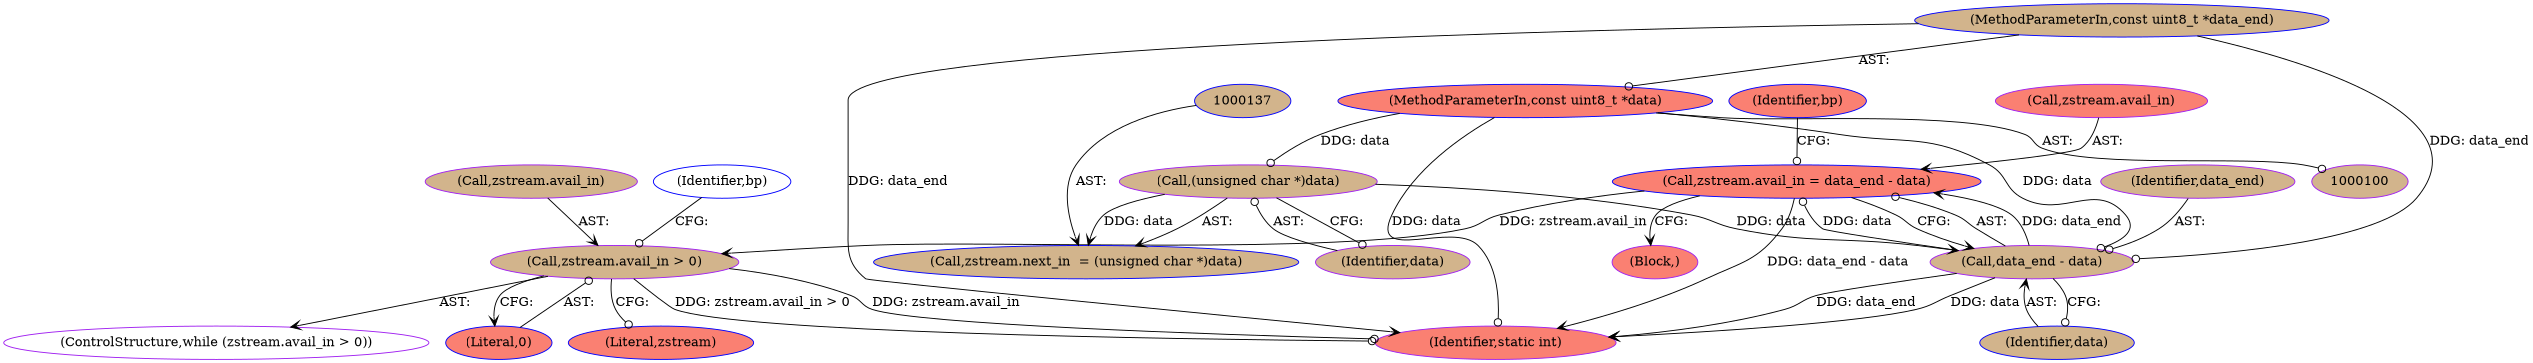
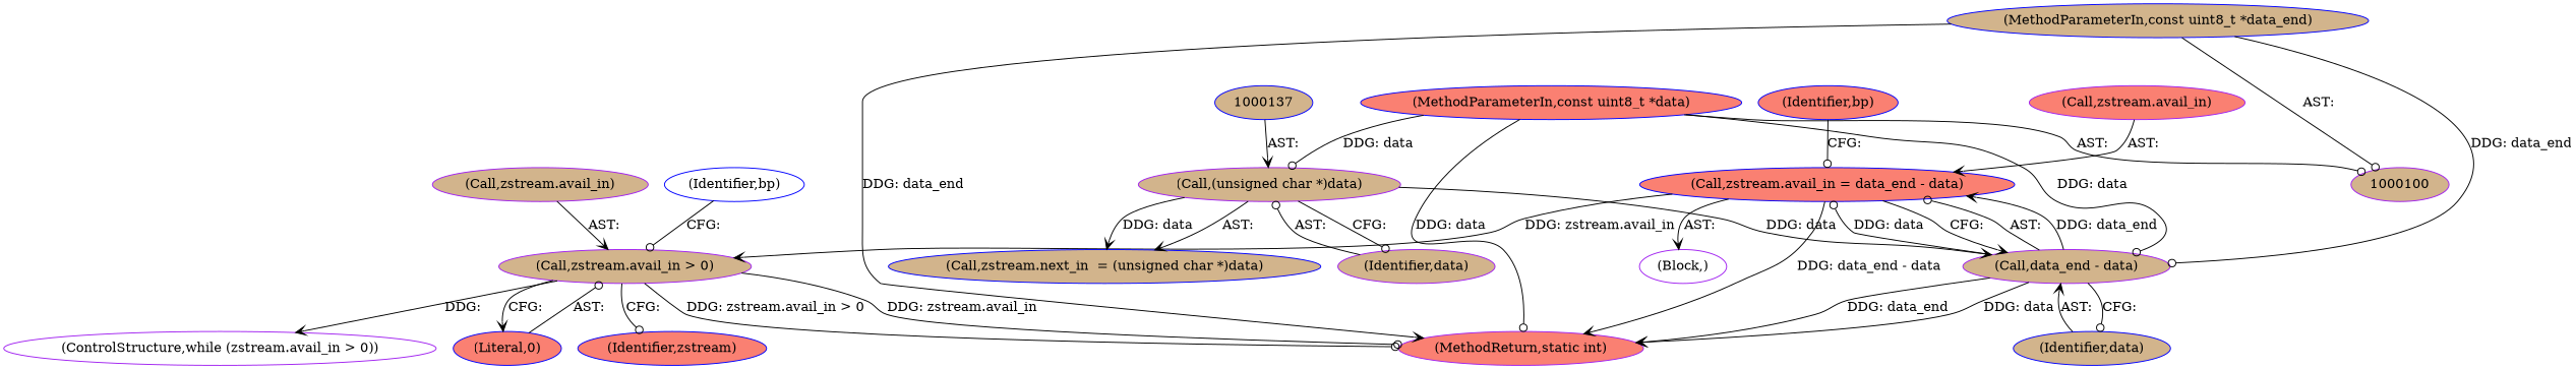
  digraph {
    node [color=purple fillcolor=tan style=filled]
    edge [arrowhead=odot]
    n1 [color=blue fillcolor=salmon label="(Call,zstream.avail_in = data_end - data)"]
    n2 [label="(Call,data_end - data)"]
    n3 [label="(Call,zstream.avail_in > 0)"]
-   n4 [fillcolor=salmon label="(Block,)"]
-   n5 [fillcolor=salmon label="(Identifier,static int)"]
+   n4 [fillcolor=white label="(Block,)"]
+   n5 [fillcolor=salmon label="(MethodReturn,static int)"]
    n6 [color=blue label="(Identifier,data)"]
    n7 [fillcolor=white label="(ControlStructure,while (zstream.avail_in > 0))"]
    n8 [color=blue fillcolor=salmon label="(Literal,0)"]
-   n9 [color=blue fillcolor=salmon label="(Literal,zstream)"]
+   n9 [color=blue fillcolor=salmon label="(Identifier,zstream)"]
    n10 [color=blue label="(MethodParameterIn,const uint8_t *data_end)"]
    1000100
    n12 [label="(Call,(unsigned char *)data)"]
    n13 [label="(Identifier,data)"]
    n14 [color=blue label="(Call,zstream.next_in  = (unsigned char *)data)"]
    n15 [color=blue fillcolor=salmon label="(MethodParameterIn,const uint8_t *data)"]
    n16 [fillcolor=salmon label="(Call,zstream.avail_in)"]
    n17 [color=blue fillcolor=white label="(Identifier,bp)"]
    n18 [color=blue fillcolor=salmon label="(Identifier,bp)"]
-   n19 [label="(Identifier,data_end)"]
    n20 [label="(Call,zstream.avail_in)"]
    1000137 [color=blue]
    n1 -> n2 [arrowhead=vee label="CFG: "]
    n1 -> n3 [arrowhead=vee label="DDG: zstream.avail_in"]
-   n1 -> n4 [arrowhead=vee label="CFG: "]
+   n1 -> n4 [arrowhead=vee label="AST: "]
    n1 -> n5 [arrowhead=vee label="DDG: data_end - data"]
    n2 -> n1 [label="AST: "]
    n2 -> n1 [arrowhead=vee label="DDG: data_end"]
    n2 -> n1 [label="DDG: data"]
    n2 -> n5 [arrowhead=vee label="DDG: data_end"]
    n2 -> n5 [arrowhead=vee label="DDG: data"]
    n2 -> n6 [label="CFG: "]
    n3 -> n5 [label="DDG: zstream.avail_in > 0"]
    n3 -> n5 [label="DDG: zstream.avail_in"]
-   n3 -> n7 [arrowhead=vee label="AST: "]
+   n3 -> n7 [arrowhead=vee label="DDG: "]
    n3 -> n8 [arrowhead=vee label="CFG: "]
    n3 -> n9 [label="CFG: "]
    n6 -> n2 [arrowhead=vee label="AST: "]
    n8 -> n3 [label="AST: "]
    n10 -> n2 [label="DDG: data_end"]
    n10 -> n5 [arrowhead=vee label="DDG: data_end"]
-   n10 -> n15 [label="AST: "]
+   n10 -> 1000100 [label="AST: "]
    n12 -> n2 [arrowhead=vee label="DDG: data"]
    n12 -> n13 [label="CFG: "]
    n12 -> n14 [arrowhead=vee label="AST: "]
    n12 -> n14 [arrowhead=vee label="DDG: data"]
    n13 -> n12 [label="AST: "]
    n15 -> n2 [label="DDG: data"]
    n15 -> n5 [label="DDG: data"]
    n15 -> 1000100 [label="AST: "]
    n15 -> n12 [label="DDG: data"]
    n16 -> n1 [arrowhead=vee label="AST: "]
    n17 -> n3 [label="CFG: "]
    n18 -> n1 [label="CFG: "]
-   n19 -> n2 [label="AST: "]
    n20 -> n3 [arrowhead=vee label="AST: "]
-   1000137 -> n14 [arrowhead=vee label="AST: "]
+   1000137 -> n12 [arrowhead=vee label="AST: "]
  }
